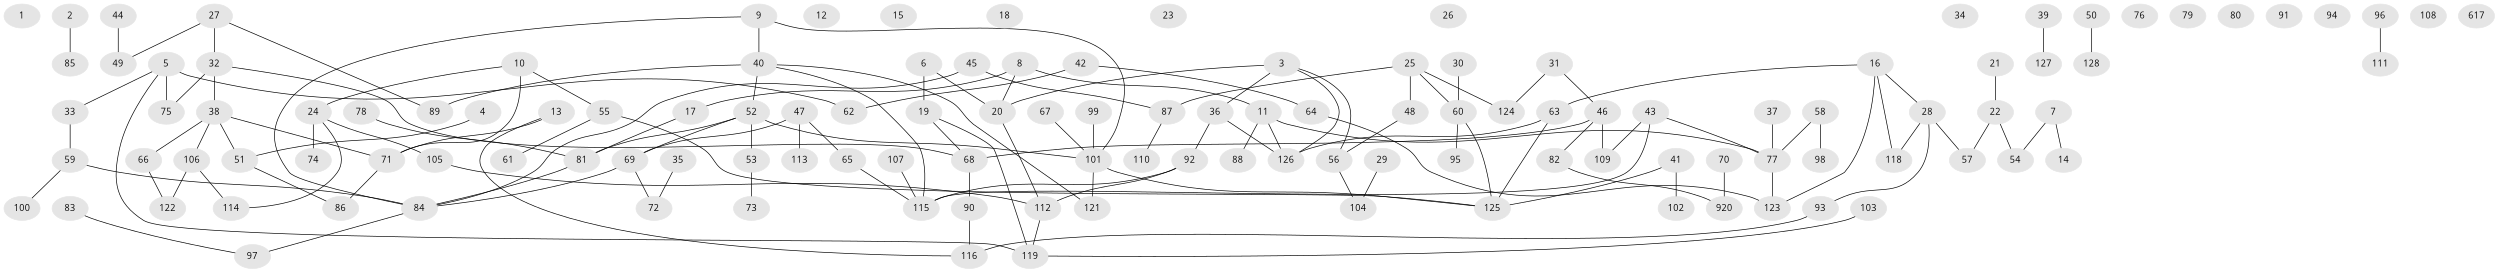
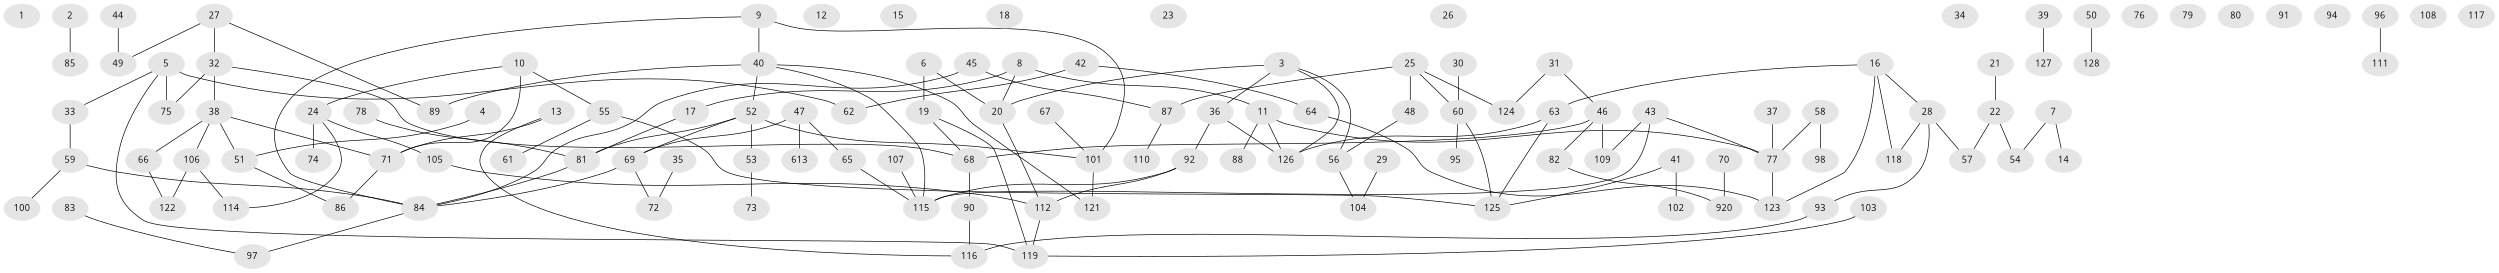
  graph {
    fontname="Open Sans"
    node [color=gray90 fontname="Open Sans" style=filled]
    edge [fontname="Open Sans"]
    1
    2
    85
    3
    20
    36
    56
    126
    112
    92
    104
    4
    51
    86
    5
    33
    62
    75
    119
    59
    6
    19
    68
    7
    14
    54
    8
    11
    17
    77
    88
    81
    9
    40
    84
    101
    89
    52
    115
    121
    97
    125
    10
    24
    55
    71
    74
    105
    114
    61
    123
    12
    13
    116
    15
    16
    28
    63
    118
    57
    93
    18
    90
    21
    22
    23
    25
    48
    60
    87
    124
    95
    110
    26
    27
    32
    49
    38
    29
    30
    31
    46
    109
    82
    66
    106
    100
    34
    35
    72
    37
    122
    39
    127
    69
    53
    41
    102
    42
    64
    43
    44
    45
    n104 [label=920]
    47
    65
-   113
+   113 [label=613]
    50
    128
    73
    58
    98
    67
    70
    76
    78
    79
    80
    83
    91
    94
    96
    111
-   99
    103
    107
    108
-   117 [label=617]
+   117
    2 -- 85
    3 -- 20
    3 -- 36
    3 -- 56
    3 -- 126
    20 -- 112
    36 -- 126
    36 -- 92
    56 -- 104
    112 -- 119
    92 -- 112
    92 -- 115
    4 -- 51
    51 -- 86
    5 -- 33
    5 -- 62
    5 -- 75
    5 -- 119
    33 -- 59
    59 -- 84
    59 -- 100
    6 -- 20
    6 -- 19
    19 -- 119
    19 -- 68
    68 -- 90
    7 -- 14
    7 -- 54
    8 -- 20
    8 -- 11
    8 -- 17
    11 -- 126
    11 -- 77
    11 -- 88
    17 -- 81
    77 -- 123
    81 -- 84
    9 -- 40
    9 -- 84
    9 -- 101
    40 -- 89
    40 -- 52
    40 -- 115
    40 -- 121
    84 -- 97
    101 -- 121
-   101 -- 125
    52 -- 81
    52 -- 101
    52 -- 69
    52 -- 53
    10 -- 24
    10 -- 55
    10 -- 71
    24 -- 74
    24 -- 105
    24 -- 114
    55 -- 125
    55 -- 61
    71 -- 86
    105 -- 112
    13 -- 71
    13 -- 116
    16 -- 123
    16 -- 28
    16 -- 63
    16 -- 118
    28 -- 118
    28 -- 57
    28 -- 93
    63 -- 126
    63 -- 125
    93 -- 116
    90 -- 116
    21 -- 22
    22 -- 54
    22 -- 57
    25 -- 48
    25 -- 60
    25 -- 87
    25 -- 124
    48 -- 56
    60 -- 125
    60 -- 95
    87 -- 110
    27 -- 89
    27 -- 32
    27 -- 49
    32 -- 75
    32 -- 68
    32 -- 38
    38 -- 51
    38 -- 71
    38 -- 66
    38 -- 106
    29 -- 104
    30 -- 60
    31 -- 124
    31 -- 46
    46 -- 68
    46 -- 109
    46 -- 82
    82 -- n104
    66 -- 122
    106 -- 114
    106 -- 122
    35 -- 72
    37 -- 77
    39 -- 127
    69 -- 84
    69 -- 72
    53 -- 73
    41 -- 125
    41 -- 102
    42 -- 62
    42 -- 64
    64 -- 123
    43 -- 77
    43 -- 115
    43 -- 109
    44 -- 49
    45 -- 84
    45 -- 87
    47 -- 69
    47 -- 65
    47 -- 113
    65 -- 115
    50 -- 128
    58 -- 77
    58 -- 98
    67 -- 101
    70 -- n104
    78 -- 81
    83 -- 97
    96 -- 111
-   99 -- 101
    103 -- 119
    107 -- 115
  }
